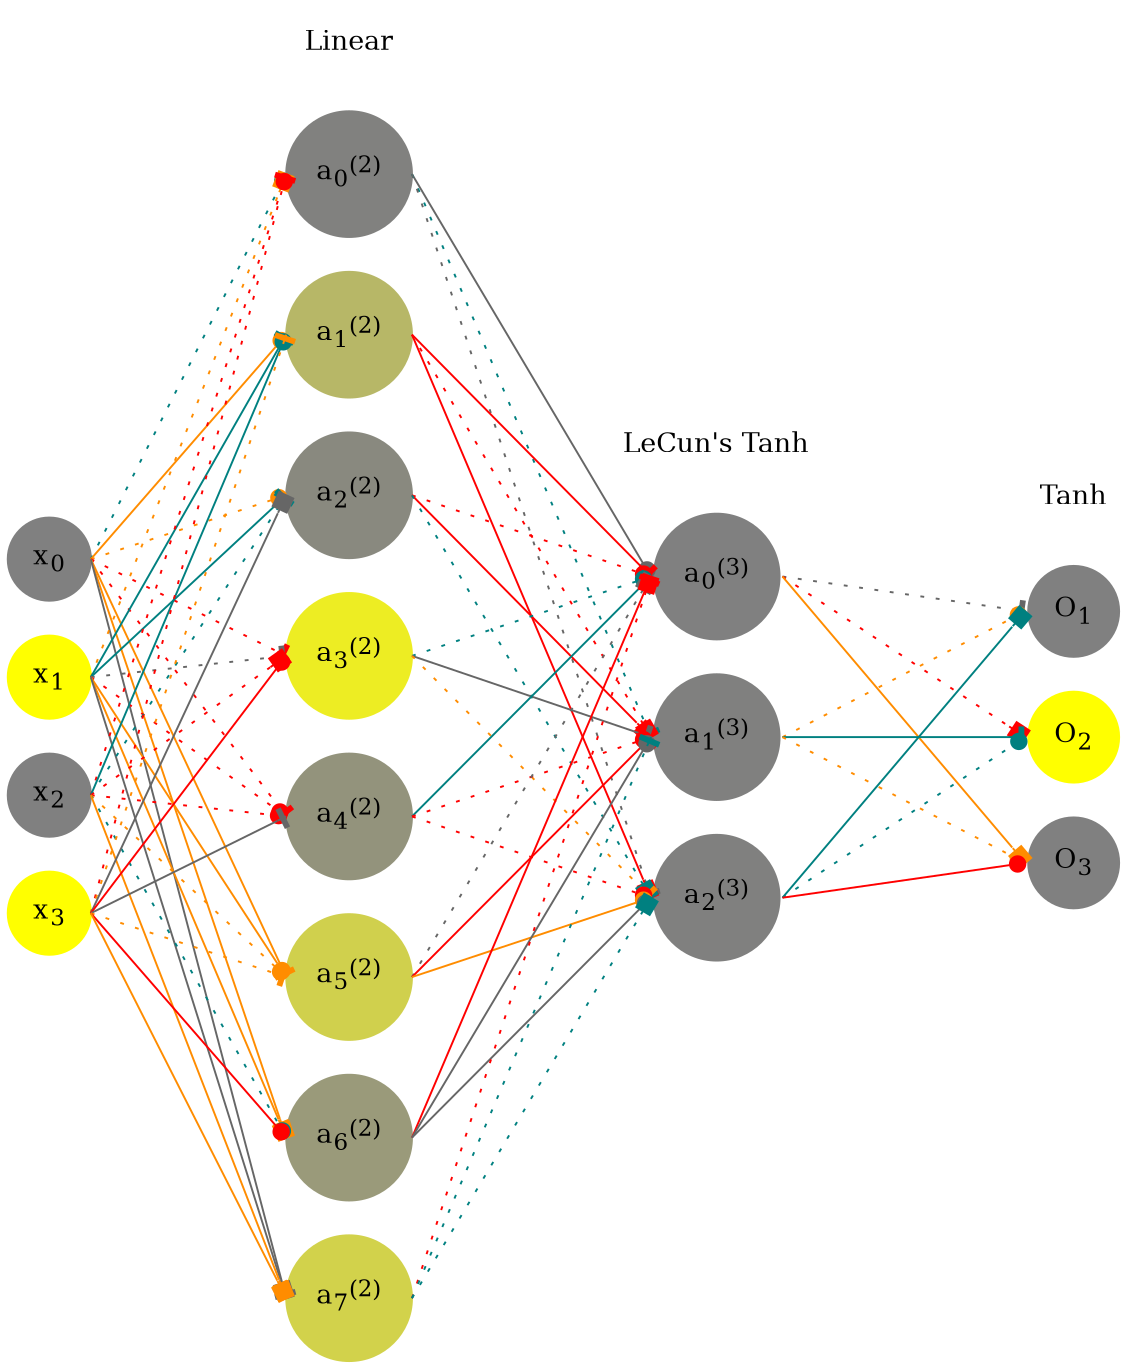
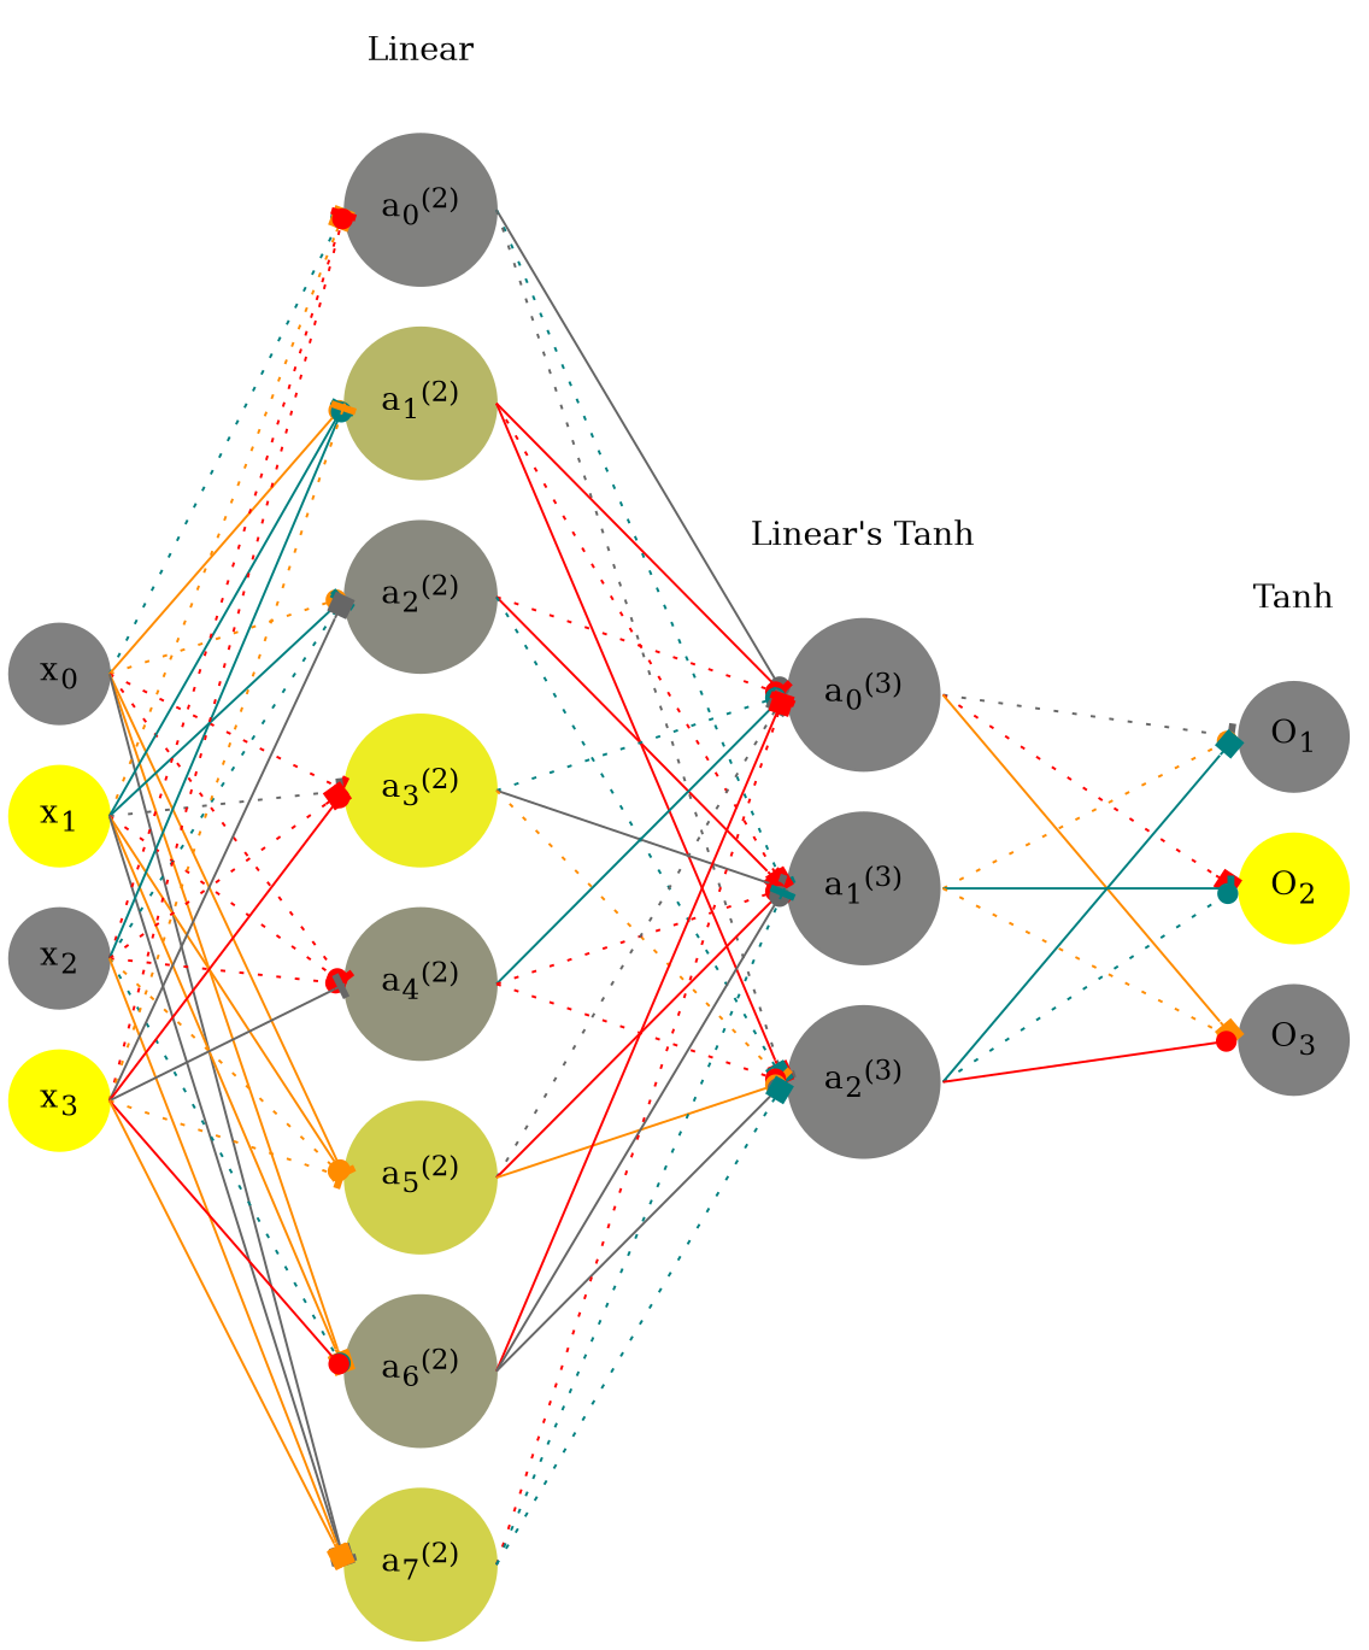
  digraph {
    rankdir=LR
    ranksep=1.4
    splines=false
    node [color="0.1667, 0.0, 0.5" fillcolor="0.1667, 0.0, 0.5" shape=circle style=filled]
    edge [headport=w style=dotted tailport=e color=red arrowhead=dot]
    n1 [label=<x<sub>0</sub>>]
    n2 [color="0.1667, 1.0, 1.0" fillcolor="0.1667, 1.0, 1.0" label=<x<sub>1</sub>>]
    n3 [label=<x<sub>2</sub>>]
    n4 [color="0.1667, 1.0, 1.0" fillcolor="0.1667, 1.0, 1.0" label=<x<sub>3</sub>>]
    n5 [color="0.1667, 0.014681, 0.507341" fillcolor="0.1667, 0.014681, 0.507341" label=<a<sub>0</sub><sup>(2)</sup>>]
    n6 [color="0.1667, 0.433715, 0.716857" fillcolor="0.1667, 0.433715, 0.716857" label=<a<sub>1</sub><sup>(2)</sup>>]
    n7 [color="0.1667, 0.075128, 0.537564" fillcolor="0.1667, 0.075128, 0.537564" label=<a<sub>2</sub><sup>(2)</sup>>]
    n8 [color="0.1667, 0.852248, 0.926124" fillcolor="0.1667, 0.852248, 0.926124" label=<a<sub>3</sub><sup>(2)</sup>>]
    n9 [color="0.1667, 0.153747, 0.576874" fillcolor="0.1667, 0.153747, 0.576874" label=<a<sub>4</sub><sup>(2)</sup>>]
    n10 [color="0.1667, 0.627149, 0.813574" fillcolor="0.1667, 0.627149, 0.813574" label=<a<sub>5</sub><sup>(2)</sup>>]
    n11 [color="0.1667, 0.203689, 0.601845" fillcolor="0.1667, 0.203689, 0.601845" label=<a<sub>6</sub><sup>(2)</sup>>]
    n12 [color="0.1667, 0.642005, 0.821003" fillcolor="0.1667, 0.642005, 0.821003" label=<a<sub>7</sub><sup>(2)</sup>>]
    n13 [color="0.1667, 0.000059, 0.500030" fillcolor="0.1667, 0.000059, 0.500030" label=<a<sub>0</sub><sup>(3)</sup>>]
    n14 [color="0.1667, 0.000053, 0.500026" fillcolor="0.1667, 0.000053, 0.500026" label=<a<sub>1</sub><sup>(3)</sup>>]
    n15 [color="0.1667, 0.000209, 0.500104" fillcolor="0.1667, 0.000209, 0.500104" label=<a<sub>2</sub><sup>(3)</sup>>]
    n16 [label=<O<sub>1</sub>>]
    n17 [color="0.1667, 1.0, 1.0" fillcolor="0.1667, 1.0, 1.0" label=<O<sub>2</sub>>]
    n18 [label=<O<sub>3</sub>>]
    n19 [label=Linear shape=plaintext color=darkgreen fillcolor="" style=""]
-   n20 [label="LeCun's Tanh" shape=plaintext color=darkorange fillcolor="" style=""]
+   n20 [label="Linear's Tanh" shape=plaintext color=darkorange fillcolor="" style=""]
    n21 [label=Tanh shape=plaintext color=darkgreen fillcolor="" style=""]
    subgraph sub_1 {
      n1
    }
    subgraph sub_2 {
      n2
    }
    subgraph sub_3 {
      n3
    }
    subgraph sub_4 {
      n4
    }
    subgraph sub_5 {
      n5
    }
    subgraph sub_6 {
      n6
    }
    subgraph sub_7 {
      n7
    }
    subgraph sub_8 {
      n8
    }
    subgraph sub_9 {
      n9
    }
    subgraph sub_10 {
      n10
    }
    subgraph sub_11 {
      n11
    }
    subgraph sub_12 {
      n12
    }
    subgraph sub_13 {
      n13
    }
    subgraph sub_14 {
      n14
    }
    subgraph sub_15 {
      n15
    }
    subgraph sub_16 {
      n16
    }
    subgraph sub_17 {
      n17
    }
    subgraph sub_18 {
      n18
    }
    subgraph sub_19 {
      rank=same
      n1
      n2
      n3
      n4
    }
    subgraph sub_20 {
      rank=same
      n5
      n6
      n7
      n8
      n9
      n10
      n11
      n12
    }
    subgraph sub_21 {
      rank=same
      n13
      n14
      n15
    }
    subgraph sub_22 {
      rank=same
      n16
      n17
      n18
    }
    subgraph sub_23 {
      rank=same
      n5
      n19
    }
    subgraph sub_24 {
      rank=same
      n13
      n20
    }
    subgraph sub_25 {
      rank=same
      n16
      n21
    }
    n1 -> n2 [style=invis color="" arrowhead=""]
    n1 -> n5 [color=teal]
    n1 -> n6 [style=solid color=darkorange]
    n1 -> n7 [color=darkorange]
    n1 -> n8 [arrowhead=tee]
    n1 -> n9 [arrowhead=tee]
    n1 -> n10 [style=solid color=darkorange arrowhead=tee]
    n1 -> n11 [style=solid color=darkorange arrowhead=box]
    n1 -> n12 [style=solid color=gray40 arrowhead=tee]
    n2 -> n3 [style=invis color="" arrowhead=""]
    n2 -> n5 [color=darkorange arrowhead=box]
    n2 -> n6 [style=solid color=teal arrowhead=tee]
    n2 -> n7 [style=solid color=teal arrowhead=tee]
    n2 -> n8 [color=gray40 arrowhead=tee]
    n2 -> n9
    n2 -> n10 [style=solid color=darkorange]
    n2 -> n11 [style=solid color=darkorange arrowhead=box]
    n2 -> n12 [style=solid color=gray40 arrowhead=box]
    n3 -> n4 [style=invis color="" arrowhead=""]
    n3 -> n5 [arrowhead=tee]
    n3 -> n6 [style=solid color=teal]
    n3 -> n7 [color=teal arrowhead=tee]
    n3 -> n8 [arrowhead=box]
    n3 -> n9
    n3 -> n10 [color=darkorange]
    n3 -> n11 [color=teal]
    n3 -> n12 [style=solid color=darkorange arrowhead=box]
    n4 -> n5
    n4 -> n6 [color=darkorange arrowhead=tee]
    n4 -> n7 [style=solid color=gray40 arrowhead=box]
    n4 -> n8 [style=solid]
    n4 -> n9 [style=solid color=gray40 arrowhead=tee]
    n4 -> n10 [color=darkorange arrowhead=tee]
    n4 -> n11 [style=solid]
    n4 -> n12 [style=solid color=darkorange arrowhead=box]
    n5 -> n6 [style=invis color="" arrowhead=""]
    n5 -> n13 [style=solid color=gray40]
    n5 -> n14 [color=teal arrowhead=tee]
    n5 -> n15 [color=gray40 arrowhead=tee]
    n6 -> n7 [style=invis color="" arrowhead=""]
    n6 -> n13 [style=solid arrowhead=tee]
    n6 -> n14 [arrowhead=box]
    n6 -> n15 [style=solid arrowhead=box]
    n7 -> n8 [style=invis color="" arrowhead=""]
    n7 -> n13
    n7 -> n14 [style=solid arrowhead=box]
    n7 -> n15 [color=teal arrowhead=box]
    n8 -> n9 [style=invis color="" arrowhead=""]
    n8 -> n13 [color=teal]
    n8 -> n14 [style=solid color=gray40 arrowhead=tee]
    n8 -> n15 [color=darkorange arrowhead=tee]
    n9 -> n10 [style=invis color="" arrowhead=""]
    n9 -> n13 [style=solid color=teal arrowhead=tee]
    n9 -> n14
    n9 -> n15
    n10 -> n11 [style=invis color="" arrowhead=""]
    n10 -> n13 [color=gray40 arrowhead=box]
    n10 -> n14 [style=solid arrowhead=tee]
    n10 -> n15 [style=solid color=darkorange]
    n11 -> n12 [style=invis color="" arrowhead=""]
    n11 -> n13 [style=solid arrowhead=tee]
    n11 -> n14 [style=solid color=gray40]
    n11 -> n15 [style=solid color=gray40]
    n12 -> n13 [arrowhead=box]
    n12 -> n14 [color=teal arrowhead=tee]
    n12 -> n15 [color=teal arrowhead=box]
    n13 -> n14 [style=invis color="" arrowhead=""]
    n13 -> n16 [color=gray40 arrowhead=tee]
    n13 -> n17 [arrowhead=box]
    n13 -> n18 [style=solid color=darkorange arrowhead=box]
    n14 -> n15 [style=invis color="" arrowhead=""]
    n14 -> n16 [color=darkorange]
    n14 -> n17 [style=solid color=teal arrowhead=tee]
    n14 -> n18 [color=darkorange]
    n15 -> n16 [style=solid color=teal arrowhead=box]
    n15 -> n17 [color=teal]
    n15 -> n18 [style=solid]
    n16 -> n17 [style=invis color="" arrowhead=""]
    n17 -> n18 [style=invis color="" arrowhead=""]
    n19 -> n5 [style=invis color="" arrowhead=""]
    n20 -> n13 [style=invis color="" arrowhead=""]
    n21 -> n16 [style=invis color="" arrowhead=""]
  }
